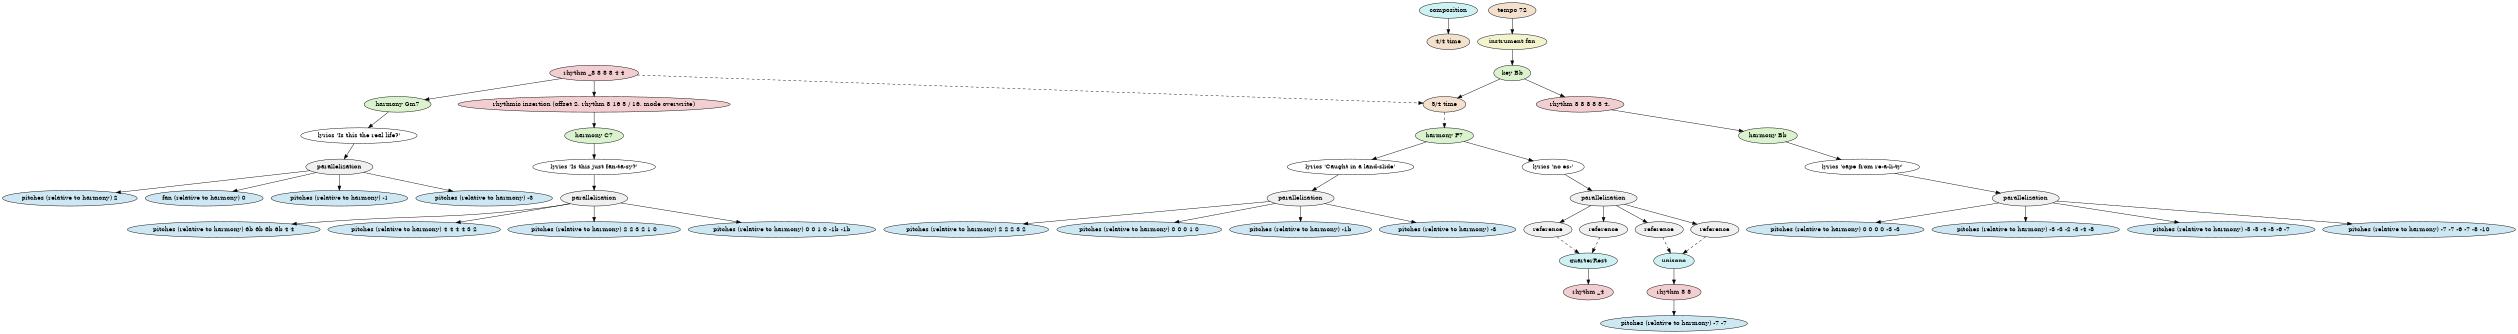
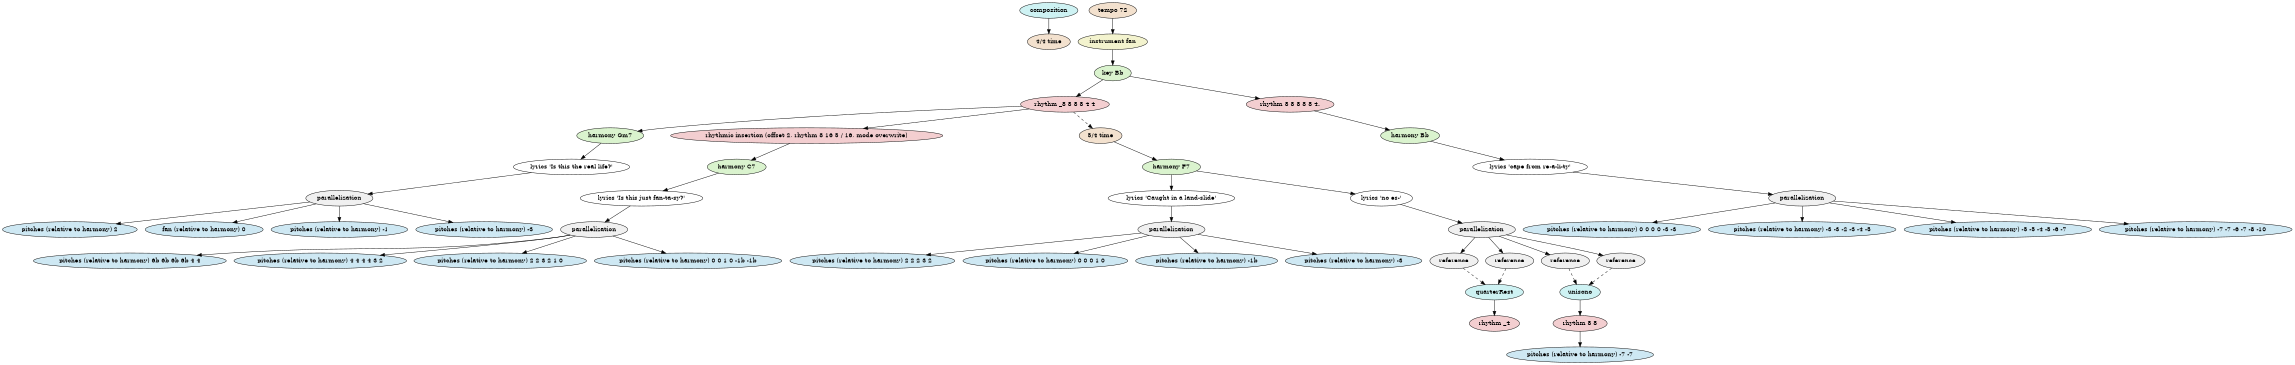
  digraph {
    ordering=out
    node [fillcolor="#cee8f3" style=filled]
    n1 [fillcolor="#cef2f3" label=composition]
    n2 [fillcolor="#f3e1ce" label="4/4 time"]
    n3 [fillcolor="#f3e1ce" label="tempo 72"]
    n4 [fillcolor="#f3f3ce" label="instrument fan"]
    n5 [fillcolor="#daf3ce" label="key Bb"]
    n6 [fillcolor="#f3ced0" label="rhythm _8 8 8 8 4 4"]
    n7 [fillcolor="#f3ced0" label="rhythm 8 8 8 8 8 4."]
    n8 [fillcolor="#daf3ce" label="harmony Gm7"]
    n9 [fillcolor="#f3ced0" label="rhythmic insertion (offset 2, rhythm 8 16 5 / 16, mode overwrite)"]
    n10 [fillcolor="#f3e1ce" label="5/4 time"]
    n11 [fillcolor="#daf3ce" label="harmony Bb"]
    n12 [fillcolor=white label="lyrics 'Is this the real life?'"]
    n13 [fillcolor="#daf3ce" label="harmony C7"]
    n14 [fillcolor="#daf3ce" label="harmony F7"]
    n15 [fillcolor="#f0f0f0" label=parallelization]
    n16 [label="pitches (relative to harmony) 2"]
    n17 [label="fan (relative to harmony) 0"]
    n18 [label="pitches (relative to harmony) -1"]
    n19 [label="pitches (relative to harmony) -3"]
    n20 [fillcolor=white label="lyrics 'Is this just fan-ta-sy?'"]
    n21 [fillcolor="#f0f0f0" label=parallelization]
    n22 [label="pitches (relative to harmony) 6b 6b 6b 6b 4 4"]
    n23 [label="pitches (relative to harmony) 4 4 4 4 3 2"]
    n24 [label="pitches (relative to harmony) 2 2 3 2 1 0"]
    n25 [label="pitches (relative to harmony) 0 0 1 0 -1b -1b"]
    n26 [fillcolor=white label="lyrics 'Caught in a land-slide'"]
    n27 [fillcolor=white label="lyrics 'no es-'"]
    n28 [fillcolor="#f0f0f0" label=parallelization]
    n29 [fillcolor="#f0f0f0" label=parallelization]
    n30 [label="pitches (relative to harmony) 2 2 2 3 2"]
    n31 [label="pitches (relative to harmony) 0 0 0 1 0"]
    n32 [label="pitches (relative to harmony) -1b"]
    n33 [label="pitches (relative to harmony) -3"]
    n34 [fillcolor="#f0f0f0" label=reference]
    n35 [fillcolor="#f0f0f0" label=reference]
    n36 [fillcolor="#f0f0f0" label=reference]
    n37 [fillcolor="#f0f0f0" label=reference]
    n38 [fillcolor="#cef2f3" label=quarterRest]
    n39 [fillcolor="#cef2f3" label=unisono]
    n40 [fillcolor="#f3ced0" label="rhythm _4"]
    n41 [fillcolor="#f3ced0" label="rhythm 8 8"]
    n42 [fillcolor=white label="lyrics 'cape from re-a-li-ty'"]
    n43 [fillcolor="#f0f0f0" label=parallelization]
    n44 [label="pitches (relative to harmony) 0 0 0 0 -3 -3"]
    n45 [label="pitches (relative to harmony) -3 -3 -2 -3 -4 -5"]
    n46 [label="pitches (relative to harmony) -5 -5 -4 -5 -6 -7"]
    n47 [label="pitches (relative to harmony) -7 -7 -6 -7 -8 -10"]
    n48 [label="pitches (relative to harmony) -7 -7"]
    n1 -> n2
    n3 -> n4
    n4 -> n5
-   n5 -> n10
+   n5 -> n6
    n5 -> n7
    n6 -> n8
    n6 -> n9
    n6 -> n10 [style=dashed]
    n7 -> n11
    n8 -> n12
    n9 -> n13
-   n10 -> n14 [style=dashed]
+   n10 -> n14
    n11 -> n42
    n12 -> n15
    n13 -> n20
    n14 -> n26
    n14 -> n27
    n15 -> n16
    n15 -> n17
    n15 -> n18
    n15 -> n19
    n20 -> n21
    n21 -> n22
    n21 -> n23
    n21 -> n24
    n21 -> n25
    n26 -> n28
    n27 -> n29
    n28 -> n30
    n28 -> n31
    n28 -> n32
    n28 -> n33
    n29 -> n34
    n29 -> n35
    n29 -> n36
    n29 -> n37
    n34 -> n38 [style=dashed]
    n35 -> n38 [style=dashed]
    n36 -> n39 [style=dashed]
    n37 -> n39 [style=dashed]
    n38 -> n40
    n39 -> n41
    n41 -> n48
    n42 -> n43
    n43 -> n44
    n43 -> n45
    n43 -> n46
    n43 -> n47
  }
